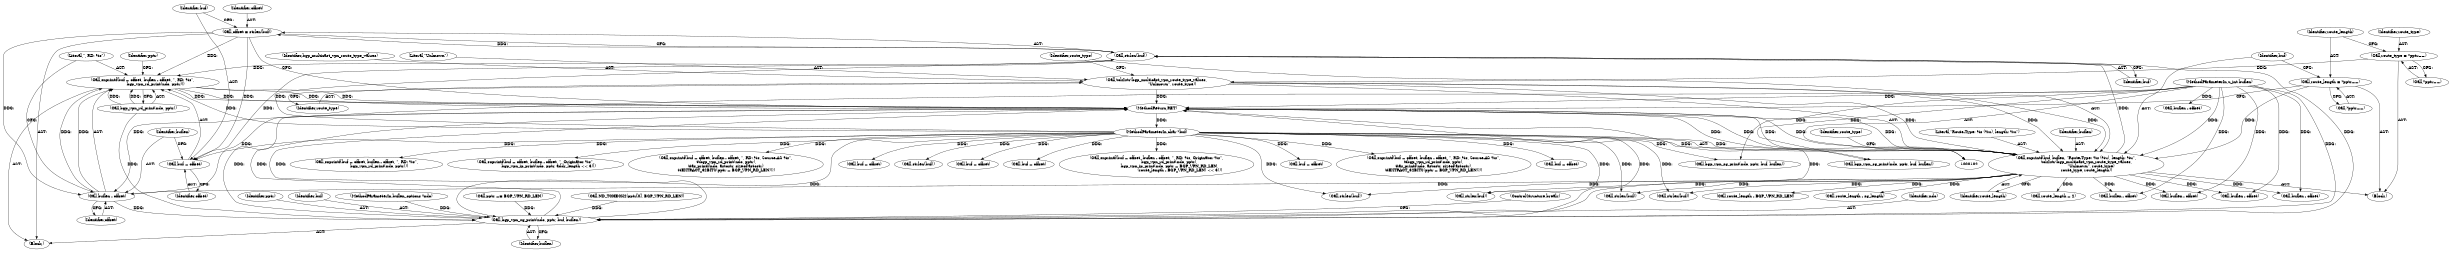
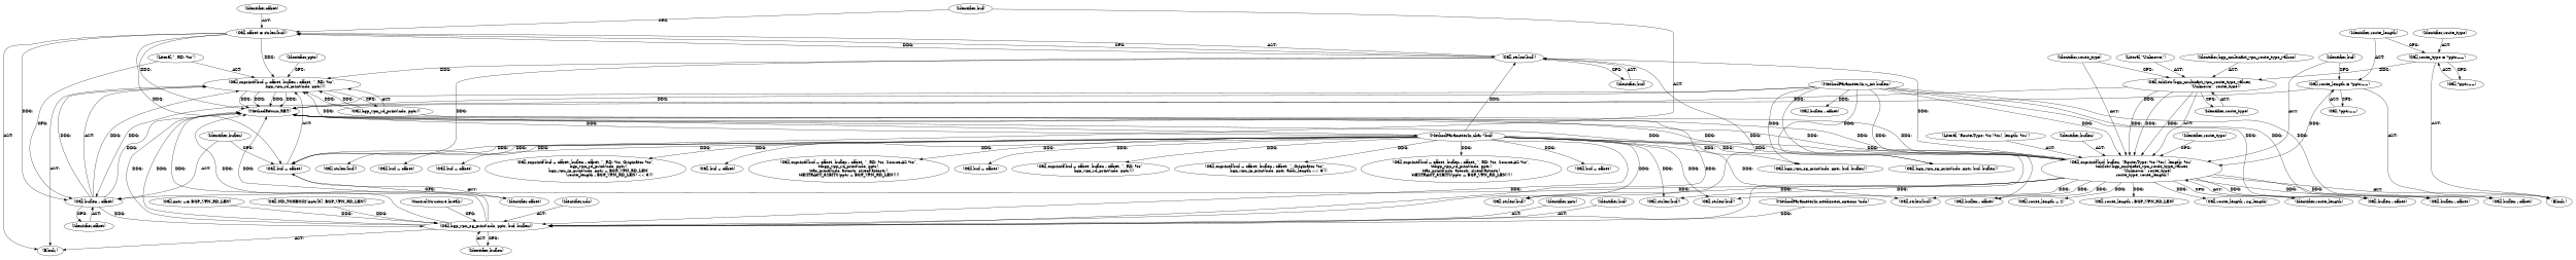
  digraph {
    n1 [label="(Call,offset = strlen(buf))"]
    n2 [label="(Call,strlen(buf))"]
    n3 [label="(Call,snprintf(buf + offset, buflen - offset, \", RD: %s\",\n                     bgp_vpn_rd_print(ndo, pptr)))"]
    n4 [label="(Call,buf + offset)"]
    n5 [label="(Call,buflen - offset)"]
    n6 [label="(Block,)"]
    n7 [label="(MethodReturn,RET)"]
    n8 [label="(Call,bgp_vpn_sg_print(ndo, pptr, buf, buflen))"]
    n9 [label="(Identifier,buf)"]
    n10 [label="(Call,bgp_vpn_rd_print(ndo, pptr))"]
    n11 [label="(Identifier,offset)"]
    n12 [label="(Identifier,offset)"]
    n13 [label="(MethodParameterIn,char *buf)"]
    n14 [label="(Identifier,buflen)"]
    n15 [label="(Call,snprintf(buf, buflen, \"Route-Type: %s (%u), length: %u\",\n                 tok2str(bgp_multicast_vpn_route_type_values,\n                         \"Unknown\", route_type),\n                 route_type, route_length))"]
    n16 [label="(Call,buflen - offset)"]
    n17 [label="(Call,strlen(buf))"]
    n18 [label="(Call,strlen(buf))"]
    n19 [label="(Block,)"]
    n20 [label="(Identifier,route_length)"]
    n21 [label="(Call,strlen(buf))"]
    n22 [label="(Call,route_length + 2)"]
    n23 [label="(Call,buflen - offset)"]
    n24 [label="(Call,buflen - offset)"]
    n25 [label="(Call,strlen(buf))"]
    n26 [label="(Call,buflen - offset)"]
    n27 [label="(Call,route_length - BGP_VPN_RD_LEN)"]
    n28 [label="(Call,route_length - sg_length)"]
    n29 [label="(Call,bgp_vpn_sg_print(ndo, pptr, buf, buflen))"]
    n30 [label="(Call,snprintf(buf + offset, buflen - offset, \", Originator %s\",\n                     bgp_vpn_ip_print(ndo, pptr, addr_length << 3)))"]
    n31 [label="(Call,snprintf(buf + offset, buflen - offset, \", RD: %s, Source-AS %s\",\n \t\tbgp_vpn_rd_print(ndo, pptr),\n \t\tas_printf(ndo, astostr, sizeof(astostr),\n \t\tEXTRACT_32BITS(pptr + BGP_VPN_RD_LEN))))"]
    n32 [label="(Call,buf + offset)"]
    n33 [label="(Call,strlen(buf))"]
    n34 [label="(Call,buf + offset)"]
    n35 [label="(Call,buf + offset)"]
    n36 [label="(Call,snprintf(buf + offset, buflen - offset, \", RD: %s, Originator %s\",\n                     bgp_vpn_rd_print(ndo, pptr),\n                     bgp_vpn_ip_print(ndo, pptr + BGP_VPN_RD_LEN,\n                                      (route_length - BGP_VPN_RD_LEN) << 3)))"]
    n37 [label="(Call,bgp_vpn_sg_print(ndo, pptr, buf, buflen))"]
    n38 [label="(Call,buf + offset)"]
    n39 [label="(Call,snprintf(buf + offset, buflen - offset, \", RD: %s, Source-AS %s\",\n\t\tbgp_vpn_rd_print(ndo, pptr),\n\t\tas_printf(ndo, astostr, sizeof(astostr),\n\t\tEXTRACT_32BITS(pptr + BGP_VPN_RD_LEN))))"]
    n40 [label="(Call,buf + offset)"]
    n41 [label="(Call,snprintf(buf + offset, buflen - offset, \", RD: %s\",\n                     bgp_vpn_rd_print(ndo, pptr)))"]
-   1000102
    n43 [label="(MethodParameterIn,u_int buflen)"]
    n44 [label="(Call,buflen - offset)"]
    n45 [label="(Call,tok2str(bgp_multicast_vpn_route_type_values,\n                         \"Unknown\", route_type))"]
    n46 [label="(Identifier,route_type)"]
    n47 [label="(Call,route_type = *pptr++)"]
    n48 [label="(Call,*pptr++)"]
    n49 [label="(Call,route_length = *pptr++)"]
    n50 [label="(Call,*pptr++)"]
    n51 [label="(Identifier,buflen)"]
    n52 [label="(Identifier,offset)"]
    n53 [label="(Identifier,pptr)"]
    n54 [label="(Identifier,route_type)"]
    n55 [label="(Identifier,pptr)"]
    n56 [label="(Identifier,buf)"]
    n57 [label="(Identifier,bgp_multicast_vpn_route_type_values)"]
    n58 [label="(Literal,\", RD: %s\")"]
-   n59 [label="(MethodParameterIn,buflen_options *ndo)"]
+   n59 [label="(MethodParameterIn,netdissect_options *ndo)"]
    n60 [label="(Call,pptr += BGP_VPN_RD_LEN)"]
    n61 [label="(Literal,\"Route-Type: %s (%u), length: %u\")"]
    n62 [label="(Identifier,route_type)"]
    n63 [label="(Identifier,buf)"]
    n64 [label="(Call,ND_TCHECK2(pptr[0], BGP_VPN_RD_LEN))"]
    n65 [label="(Identifier,buf)"]
    n66 [label="(ControlStructure,break;)"]
    n67 [label="(Identifier,buflen)"]
    n68 [label="(Literal,\"Unknown\")"]
    n69 [label="(Identifier,ndo)"]
    n70 [label="(Identifier,route_length)"]
    n71 [label="(Identifier,route_type)"]
    n1 -> n2 [label="CFG: "]
    n1 -> n3 [label="DDG: "]
    n1 -> n4 [label="DDG: "]
    n1 -> n5 [label="DDG: "]
    n1 -> n6 [label="AST: "]
-   n1 -> n7 [label="CFG: "]
+   n1 -> n7 [label="DDG: "]
    n2 -> n1 [label="AST: "]
    n2 -> n1 [label="DDG: "]
    n2 -> n3 [label="DDG: "]
    n2 -> n4 [label="DDG: "]
    n2 -> n8 [label="DDG: "]
    n2 -> n9 [label="CFG: "]
    n3 -> n6 [label="AST: "]
    n3 -> n7 [label="DDG: "]
    n3 -> n7 [label="DDG: "]
    n3 -> n7 [label="DDG: "]
    n3 -> n7 [label="DDG: "]
    n3 -> n10 [label="CFG: "]
    n4 -> n3 [label="AST: "]
    n4 -> n11 [label="CFG: "]
    n5 -> n3 [label="AST: "]
    n5 -> n3 [label="DDG: "]
    n5 -> n3 [label="DDG: "]
    n5 -> n7 [label="DDG: "]
    n5 -> n8 [label="DDG: "]
    n5 -> n12 [label="CFG: "]
    n7 -> n13 [label="DDG: "]
    n8 -> n6 [label="AST: "]
    n8 -> n7 [label="DDG: "]
    n8 -> n7 [label="DDG: "]
    n8 -> n7 [label="DDG: "]
    n8 -> n7 [label="DDG: "]
    n8 -> n7 [label="DDG: "]
    n8 -> n14 [label="CFG: "]
    n9 -> n2 [label="AST: "]
    n10 -> n3 [label="AST: "]
    n10 -> n3 [label="DDG: "]
    n10 -> n3 [label="DDG: "]
    n10 -> n8 [label="DDG: "]
    n11 -> n4 [label="AST: "]
    n12 -> n5 [label="AST: "]
    n13 -> n2 [label="DDG: "]
    n13 -> n3 [label="DDG: "]
    n13 -> n4 [label="DDG: "]
    n13 -> n8 [label="DDG: "]
    n13 -> n15 [label="DDG: "]
    n13 -> n17 [label="DDG: "]
    n13 -> n18 [label="DDG: "]
    n13 -> n21 [label="DDG: "]
    n13 -> n25 [label="DDG: "]
    n13 -> n29 [label="DDG: "]
    n13 -> n30 [label="DDG: "]
    n13 -> n31 [label="DDG: "]
    n13 -> n32 [label="DDG: "]
    n13 -> n33 [label="DDG: "]
    n13 -> n34 [label="DDG: "]
    n13 -> n35 [label="DDG: "]
    n13 -> n36 [label="DDG: "]
    n13 -> n37 [label="DDG: "]
    n13 -> n38 [label="DDG: "]
    n13 -> n39 [label="DDG: "]
    n13 -> n40 [label="DDG: "]
    n13 -> n41 [label="DDG: "]
-   n13 -> 1000102 [label="AST: "]
    n14 -> n8 [label="AST: "]
    n15 -> n2 [label="DDG: "]
    n15 -> n5 [label="DDG: "]
    n15 -> n7 [label="DDG: "]
    n15 -> n7 [label="DDG: "]
    n15 -> n7 [label="DDG: "]
    n15 -> n7 [label="DDG: "]
    n15 -> n7 [label="DDG: "]
    n15 -> n16 [label="DDG: "]
    n15 -> n17 [label="DDG: "]
    n15 -> n18 [label="DDG: "]
    n15 -> n19 [label="AST: "]
    n15 -> n20 [label="CFG: "]
    n15 -> n21 [label="DDG: "]
    n15 -> n22 [label="DDG: "]
    n15 -> n23 [label="DDG: "]
    n15 -> n24 [label="DDG: "]
    n15 -> n25 [label="DDG: "]
    n15 -> n26 [label="DDG: "]
    n15 -> n27 [label="DDG: "]
    n15 -> n28 [label="DDG: "]
    n20 -> n15 [label="AST: "]
    n43 -> n5 [label="DDG: "]
    n43 -> n7 [label="DDG: "]
    n43 -> n8 [label="DDG: "]
    n43 -> n15 [label="DDG: "]
    n43 -> n16 [label="DDG: "]
    n43 -> n23 [label="DDG: "]
    n43 -> n24 [label="DDG: "]
    n43 -> n26 [label="DDG: "]
    n43 -> n29 [label="DDG: "]
    n43 -> n37 [label="DDG: "]
-   n43 -> 1000102 [label="AST: "]
    n43 -> n44 [label="DDG: "]
    n45 -> n7 [label="DDG: "]
    n45 -> n15 [label="AST: "]
    n45 -> n15 [label="DDG: "]
    n45 -> n15 [label="DDG: "]
    n45 -> n15 [label="DDG: "]
    n45 -> n46 [label="CFG: "]
    n46 -> n45 [label="AST: "]
    n47 -> n19 [label="AST: "]
    n47 -> n45 [label="DDG: "]
    n47 -> n48 [label="CFG: "]
    n48 -> n47 [label="AST: "]
-   n49 -> n7 [label="CFG: "]
+   n49 -> n7 [label="DDG: "]
    n49 -> n15 [label="DDG: "]
    n49 -> n19 [label="AST: "]
    n49 -> n50 [label="CFG: "]
    n50 -> n49 [label="AST: "]
    n51 -> n4 [label="CFG: "]
    n51 -> n5 [label="AST: "]
    n52 -> n1 [label="AST: "]
    n53 -> n8 [label="AST: "]
    n54 -> n15 [label="CFG: "]
    n55 -> n3 [label="CFG: "]
    n56 -> n8 [label="AST: "]
    n57 -> n45 [label="AST: "]
    n58 -> n3 [label="AST: "]
    n58 -> n5 [label="CFG: "]
    n59 -> n8 [label="DDG: "]
    n60 -> n8 [label="DDG: "]
    n61 -> n15 [label="AST: "]
    n62 -> n15 [label="AST: "]
    n62 -> n45 [label="CFG: "]
    n63 -> n1 [label="CFG: "]
    n63 -> n4 [label="AST: "]
    n64 -> n8 [label="DDG: "]
    n65 -> n15 [label="AST: "]
    n65 -> n49 [label="CFG: "]
    n66 -> n8 [label="CFG: "]
    n67 -> n15 [label="AST: "]
    n68 -> n45 [label="AST: "]
    n69 -> n8 [label="AST: "]
    n70 -> n47 [label="CFG: "]
    n70 -> n49 [label="AST: "]
    n71 -> n47 [label="AST: "]
  }
